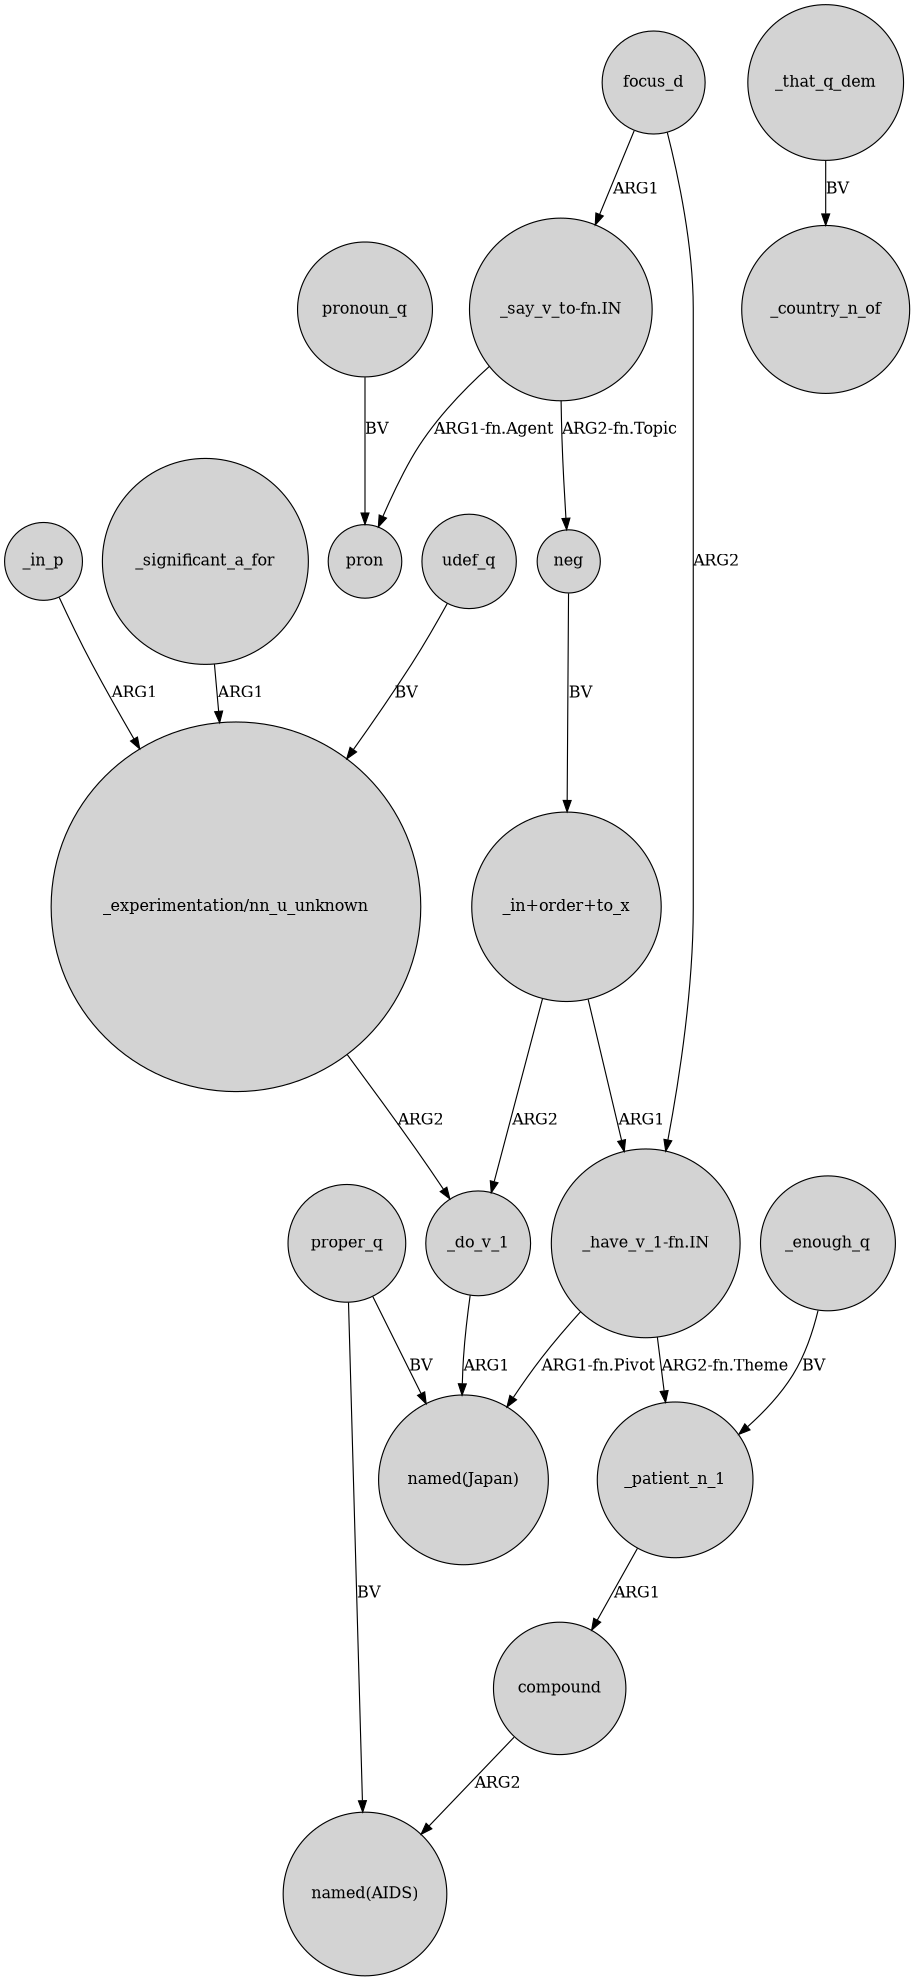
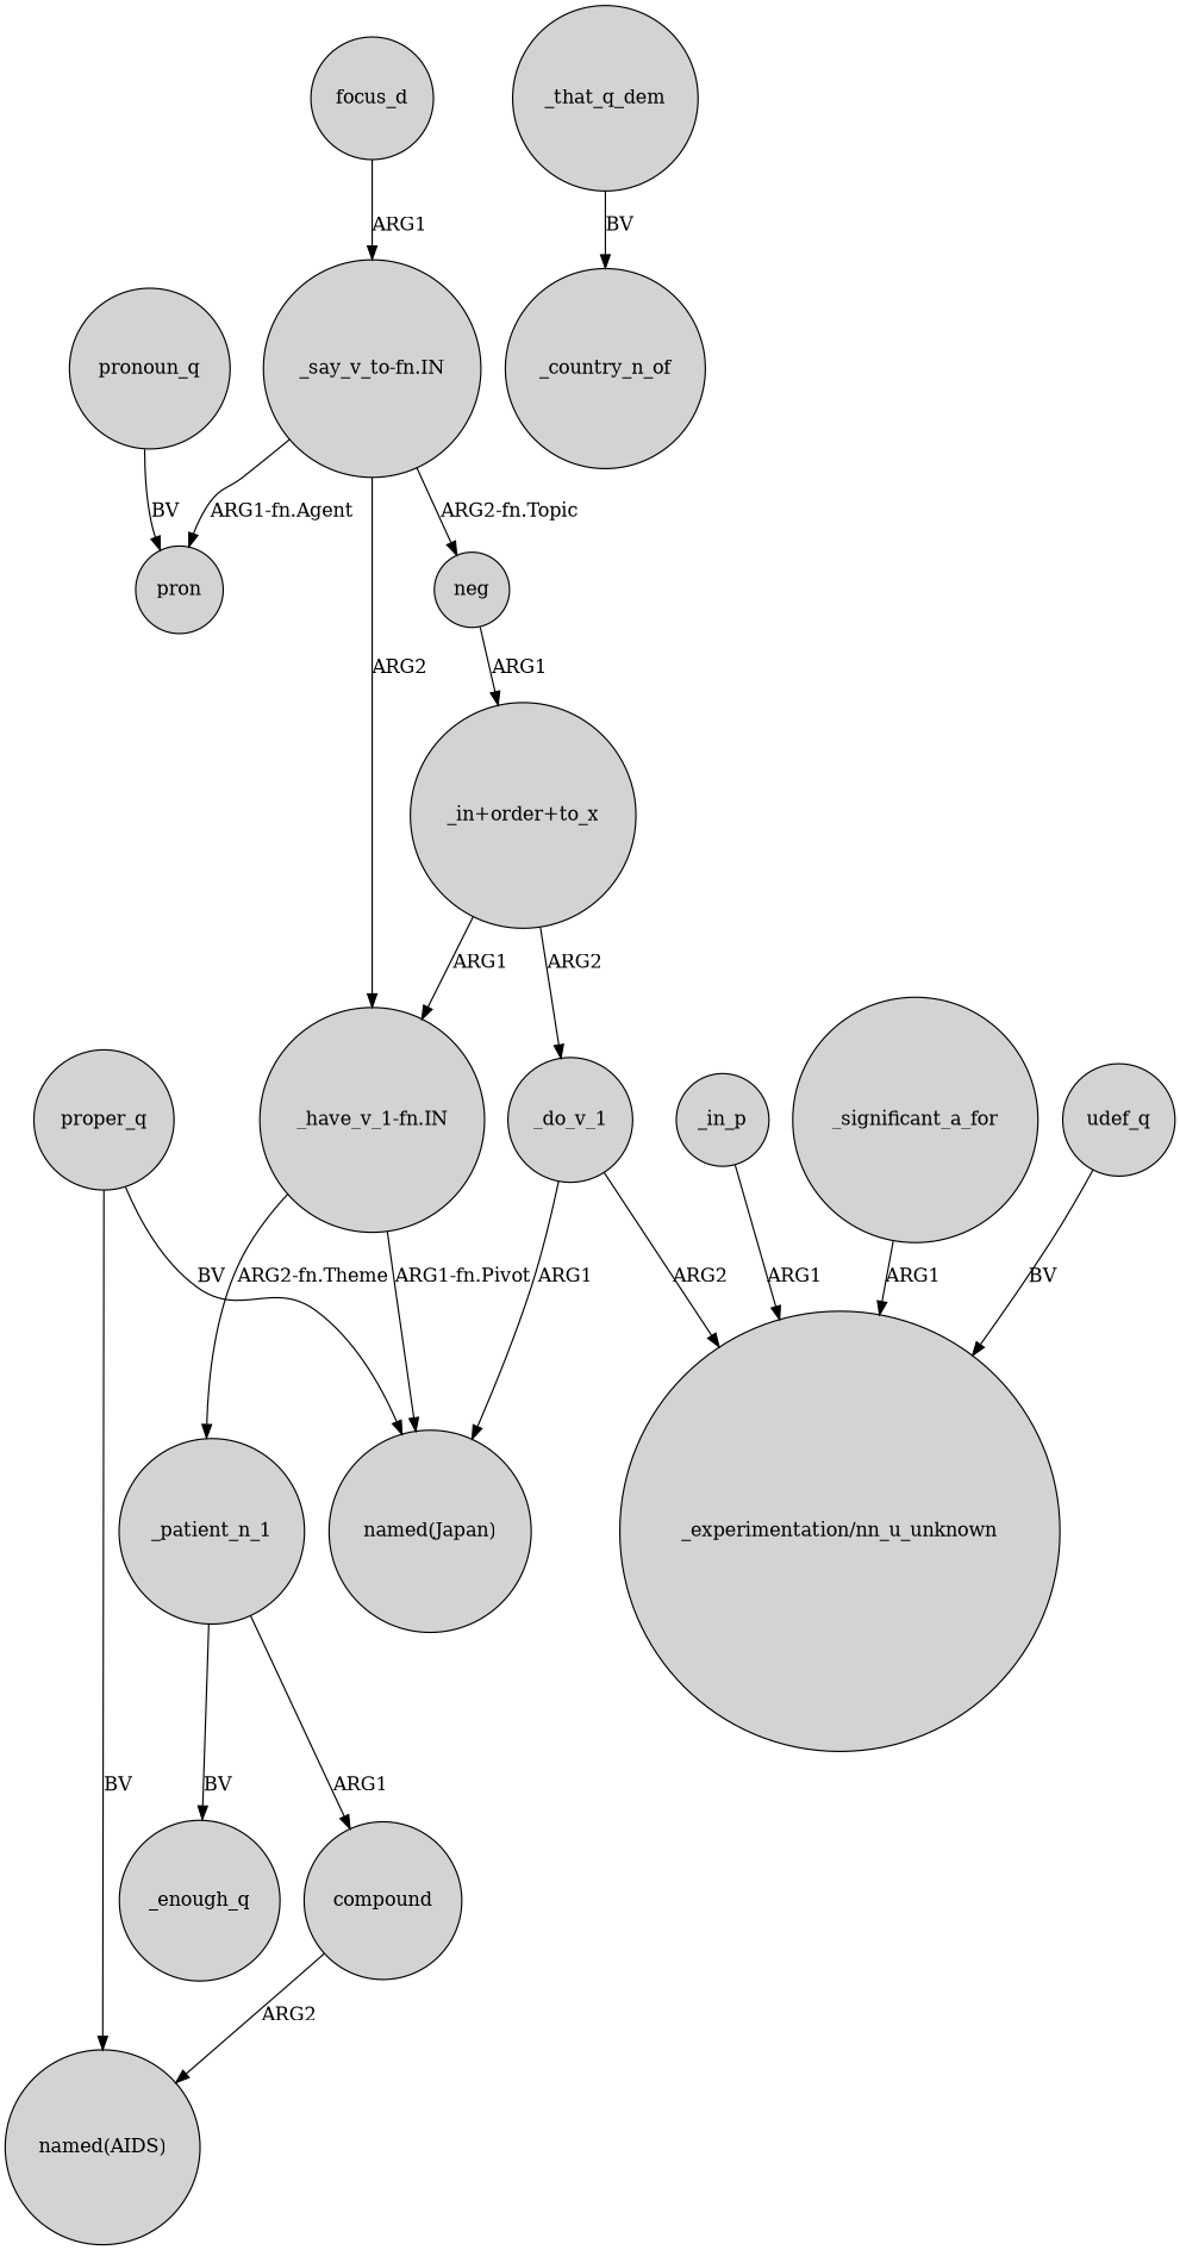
  digraph {
    node [shape=circle style=filled]
    _do_v_1
    "named(Japan)"
    "_experimentation/nn_u_unknown"
    _in_p
    proper_q
    "named(AIDS)"
    _that_q_dem
    _country_n_of
    focus_d
    "_have_v_1-fn.IN"
    "_say_v_to-fn.IN"
    _patient_n_1
    neg
    pron
    compound
    "_in+order+to_x"
    _enough_q
    _significant_a_for
    pronoun_q
    udef_q
    _do_v_1 -> "named(Japan)" [label=ARG1]
-   "_experimentation/nn_u_unknown" -> _do_v_1 [label=ARG2]
+   _do_v_1 -> "_experimentation/nn_u_unknown" [label=ARG2]
    _in_p -> "_experimentation/nn_u_unknown" [label=ARG1]
    proper_q -> "named(Japan)" [label=BV]
    proper_q -> "named(AIDS)" [label=BV]
    _that_q_dem -> _country_n_of [label=BV]
-   focus_d -> "_have_v_1-fn.IN" [label=ARG2]
+   "_say_v_to-fn.IN" -> "_have_v_1-fn.IN" [label=ARG2]
    focus_d -> "_say_v_to-fn.IN" [label=ARG1]
    "_have_v_1-fn.IN" -> "named(Japan)" [label="ARG1-fn.Pivot"]
    "_have_v_1-fn.IN" -> _patient_n_1 [label="ARG2-fn.Theme"]
    "_say_v_to-fn.IN" -> neg [label="ARG2-fn.Topic"]
    "_say_v_to-fn.IN" -> pron [label="ARG1-fn.Agent"]
    _patient_n_1 -> compound [label=ARG1]
-   neg -> "_in+order+to_x" [label=BV]
+   neg -> "_in+order+to_x" [label=ARG1]
    compound -> "named(AIDS)" [label=ARG2]
    "_in+order+to_x" -> _do_v_1 [label=ARG2]
    "_in+order+to_x" -> "_have_v_1-fn.IN" [label=ARG1]
-   _enough_q -> _patient_n_1 [label=BV]
+   _patient_n_1 -> _enough_q [label=BV]
    _significant_a_for -> "_experimentation/nn_u_unknown" [label=ARG1]
    pronoun_q -> pron [label=BV]
    udef_q -> "_experimentation/nn_u_unknown" [label=BV]
  }
